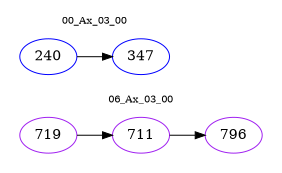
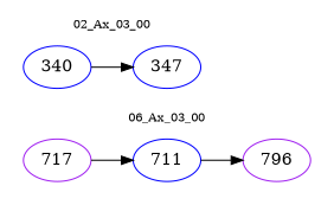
  digraph {
    rankdir=LR
    node [color=blue]
    edge [color=black]
-   n1 [color=purple label=719]
-   n2 [color=purple label=711]
+   n1 [color=purple label=717]
+   n2 [label=711]
    n3 [color=purple label=796]
-   n4 [label=240]
+   n4 [label=340]
    n5 [label=347]
    subgraph cluster_1 {
      color=white
      fontsize=10
      label="06_Ax_03_00"
      n1
      n2
      n3
    }
    subgraph cluster_2 {
      color=white
      fontsize=10
-     label="00_Ax_03_00"
+     label="02_Ax_03_00"
      n4
      n5
    }
    n1 -> n2
    n2 -> n3
    n4 -> n5
  }
